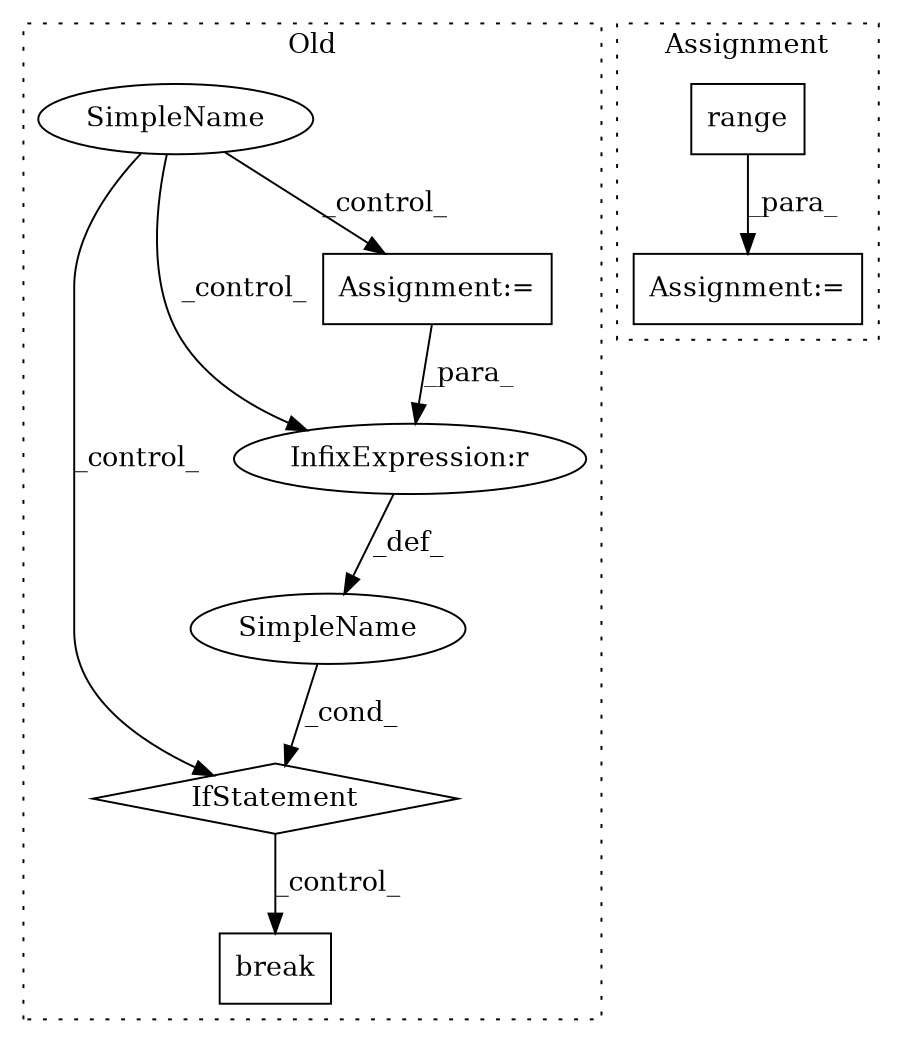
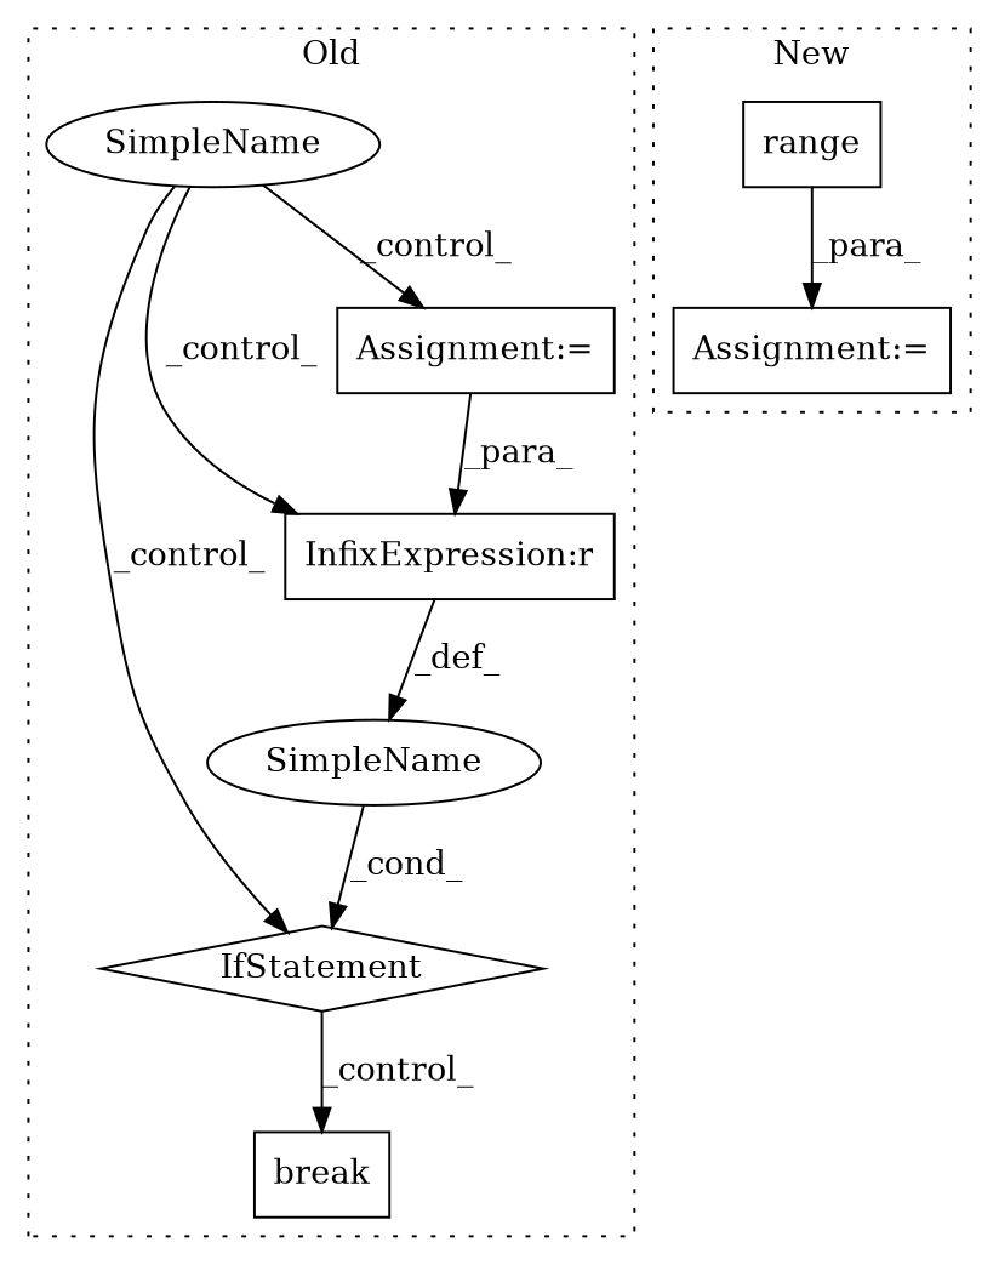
  digraph {
    node [a=42 shape=box]
    n1 [a=10 l=6 label=break s=4577]
    n2 [a=25 l="4,2" label=IfStatement s="4523,4565" shape=diamond]
    n3 [label=SimpleName shape=ellipse]
-   n4 [a=27 l=4 label="InfixExpression:r" s=4550 shape=ellipse]
+   n4 [a=27 l=4 label="InfixExpression:r" s=4550]
    n5 [label=SimpleName shape=ellipse]
    n6 [a=7 l=1 label="Assignment:=" s=4430]
    n7 [a=32 l="6,1" label=range s="4114,4129"]
    n8 [a=7 l="53,2" label="Assignment:=" s="4049,4130"]
    subgraph cluster_1 {
      label=Old
      style=dotted
      n1
      n2
      n3
      n4
      n5
      n6
    }
    subgraph cluster_2 {
-     label=Assignment
+     label=New
      style=dotted
      n7
      n8
    }
    n2 -> n1 [label=_control_]
    n3 -> n2 [label=_cond_]
    n4 -> n3 [label=_def_]
    n5 -> n2 [label=_control_]
    n5 -> n4 [label=_control_]
    n5 -> n6 [label=_control_]
    n6 -> n4 [label=_para_]
    n7 -> n8 [label=_para_]
  }
